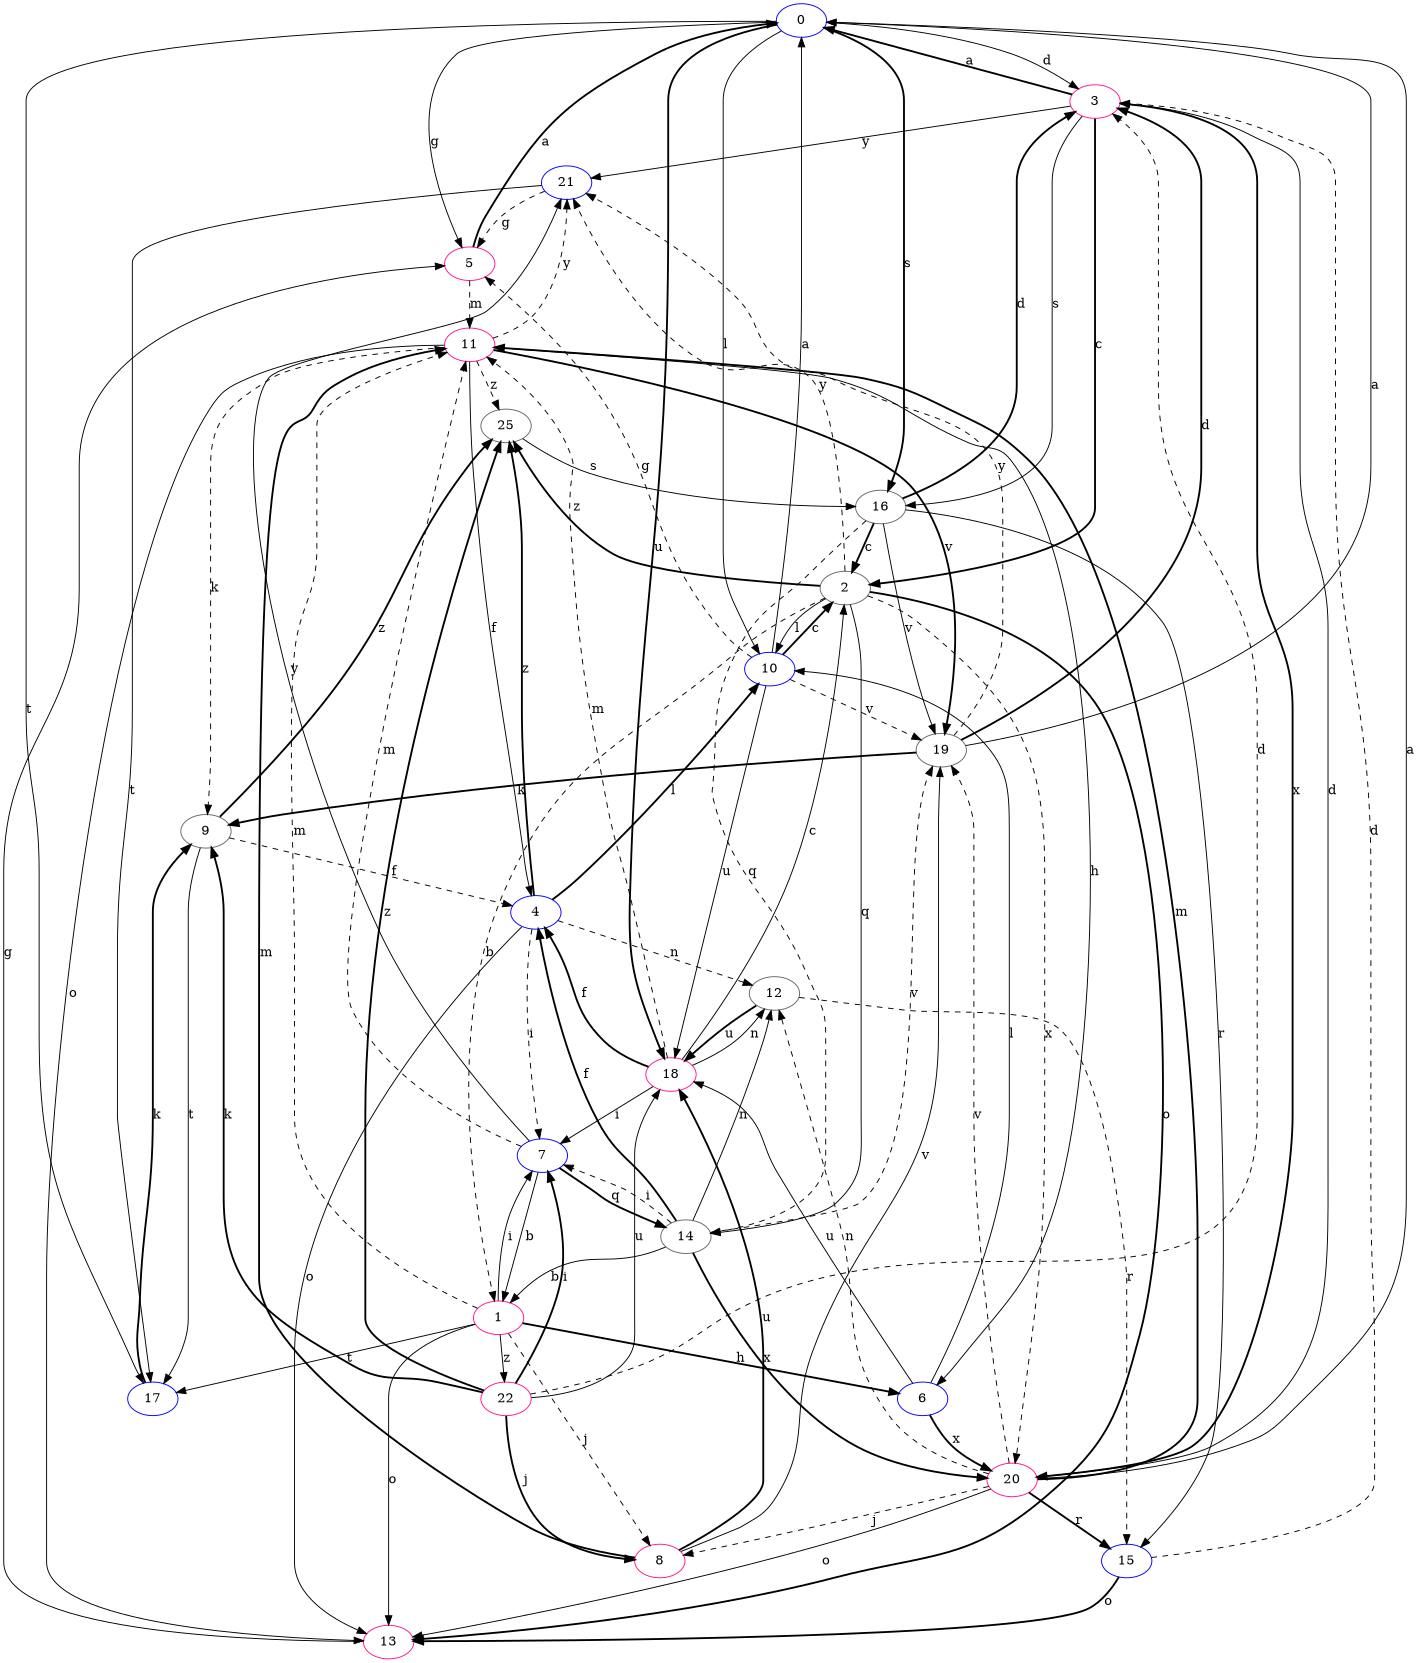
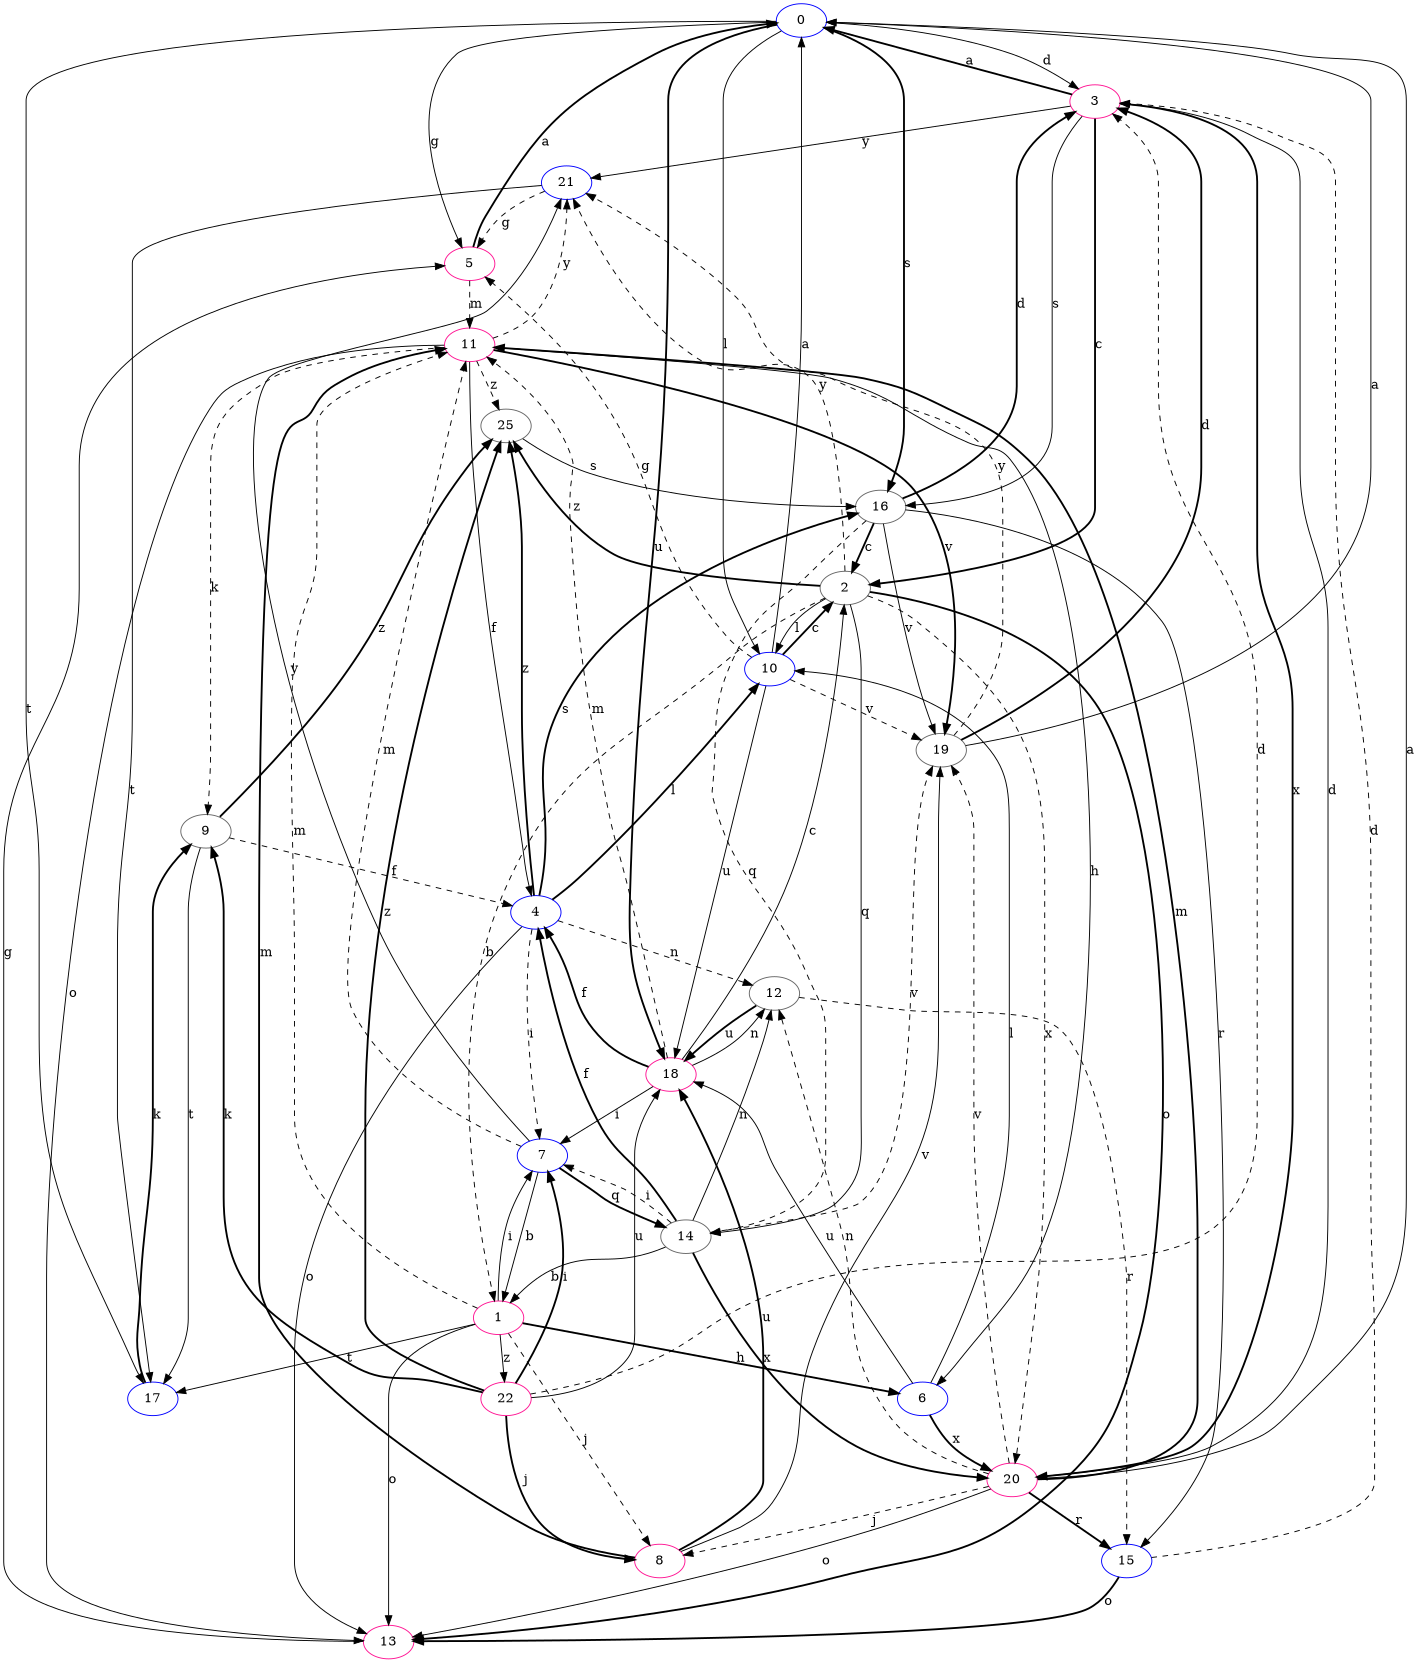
  strict digraph {
    node [color=deeppink]
    edge [style=solid]
    0 [color=blue]
    3
    5
    10 [color=blue]
    16 [color=gray40]
    17 [color=blue]
    18
    2 [color=gray40]
    20
    21 [color=blue]
    11
    19 [color=gray40]
    14 [color=gray40]
    15 [color=blue]
    9 [color=gray40]
    7 [color=blue]
    4 [color=blue]
    12 [color=gray40]
    1
    6 [color=blue]
    8
    13
    22
    25 [color=gray40]
    0 -> 3 [label=d]
    0 -> 5 [label=g]
    0 -> 10 [label=l]
    0 -> 16 [label=s style=bold]
    0 -> 17 [label=t]
    0 -> 18 [label=u style=bold]
    3 -> 0 [label=a style=bold]
    3 -> 16 [label=s]
    3 -> 2 [label=c style=bold]
    3 -> 20 [label=x style=bold]
    3 -> 21 [label=y]
    5 -> 0 [label=a style=bold]
    5 -> 11 [label=m style=dashed]
    10 -> 0 [label=a]
    10 -> 5 [label=g style=dashed]
    10 -> 18 [label=u]
    10 -> 2 [label=c style=bold]
    10 -> 19 [label=v style=dashed]
    16 -> 3 [label=d style=bold]
    16 -> 2 [label=c style=bold]
    16 -> 19 [label=v]
    16 -> 14 [label=q style=dashed]
    16 -> 15 [label=r]
    17 -> 9 [label=k style=bold]
    18 -> 2 [label=c]
    18 -> 11 [label=m style=dashed]
    18 -> 7 [label=i]
    18 -> 4 [label=f style=bold]
    18 -> 12 [label=n]
    2 -> 10 [label=l]
    2 -> 20 [label=x style=dashed]
    2 -> 21 [label=y style=dashed]
    2 -> 14 [label=q]
    2 -> 1 [label=b style=dashed]
    2 -> 13 [label=o style=bold]
    2 -> 25 [label=z style=bold]
    20 -> 0 [label=a]
    20 -> 3 [label=d]
    20 -> 11 [label=m style=bold]
    20 -> 19 [label=v style=dashed]
    20 -> 15 [label=r style=bold]
    20 -> 12 [label=n style=dashed]
    20 -> 8 [label=j style=dashed]
    20 -> 13 [label=o]
    21 -> 5 [label=g style=dashed]
    21 -> 17 [label=t]
    11 -> 21 [label=y style=dashed]
    11 -> 19 [label=v style=bold]
    11 -> 9 [label=k style=dashed]
    11 -> 4 [label=f]
    11 -> 6 [label=h]
    11 -> 13 [label=o]
    11 -> 25 [label=z style=dashed]
    19 -> 0 [label=a]
    19 -> 3 [label=d style=bold]
    19 -> 21 [label=y style=dashed]
-   19 -> 9 [label=k style=bold]
    14 -> 20 [label=x style=bold]
    14 -> 19 [label=v style=dashed]
    14 -> 7 [label=i style=dashed]
    14 -> 4 [label=f style=bold]
    14 -> 12 [label=n]
    14 -> 1 [label=b]
    15 -> 3 [label=d style=dashed]
    15 -> 13 [label=o style=bold]
    9 -> 17 [label=t]
    9 -> 4 [label=f style=dashed]
    9 -> 25 [label=z style=bold]
    7 -> 21 [label=y]
    7 -> 11 [label=m style=dashed]
    7 -> 14 [label=q style=bold]
    7 -> 1 [label=b]
    4 -> 10 [label=l style=bold]
+   4 -> 16 [label=s style=bold]
    4 -> 7 [label=i style=dashed]
    4 -> 12 [label=n style=dashed]
    4 -> 13 [label=o]
    4 -> 25 [label=z style=bold]
    12 -> 18 [label=u style=bold]
    12 -> 15 [label=r style=dashed]
    1 -> 17 [label=t]
    1 -> 11 [label=m style=dashed]
    1 -> 7 [label=i]
    1 -> 6 [label=h style=bold]
    1 -> 8 [label=j style=dashed]
    1 -> 13 [label=o]
    1 -> 22 [label=z]
    6 -> 10 [label=l]
    6 -> 18 [label=u]
    6 -> 20 [label=x style=bold]
    8 -> 18 [label=u style=bold]
    8 -> 11 [label=m style=bold]
    8 -> 19 [label=v]
    13 -> 5 [label=g]
    22 -> 3 [label=d style=dashed]
    22 -> 18 [label=u]
    22 -> 9 [label=k style=bold]
    22 -> 7 [label=i style=bold]
    22 -> 8 [label=j style=bold]
    22 -> 25 [label=z style=bold]
    25 -> 16 [label=s]
  }
